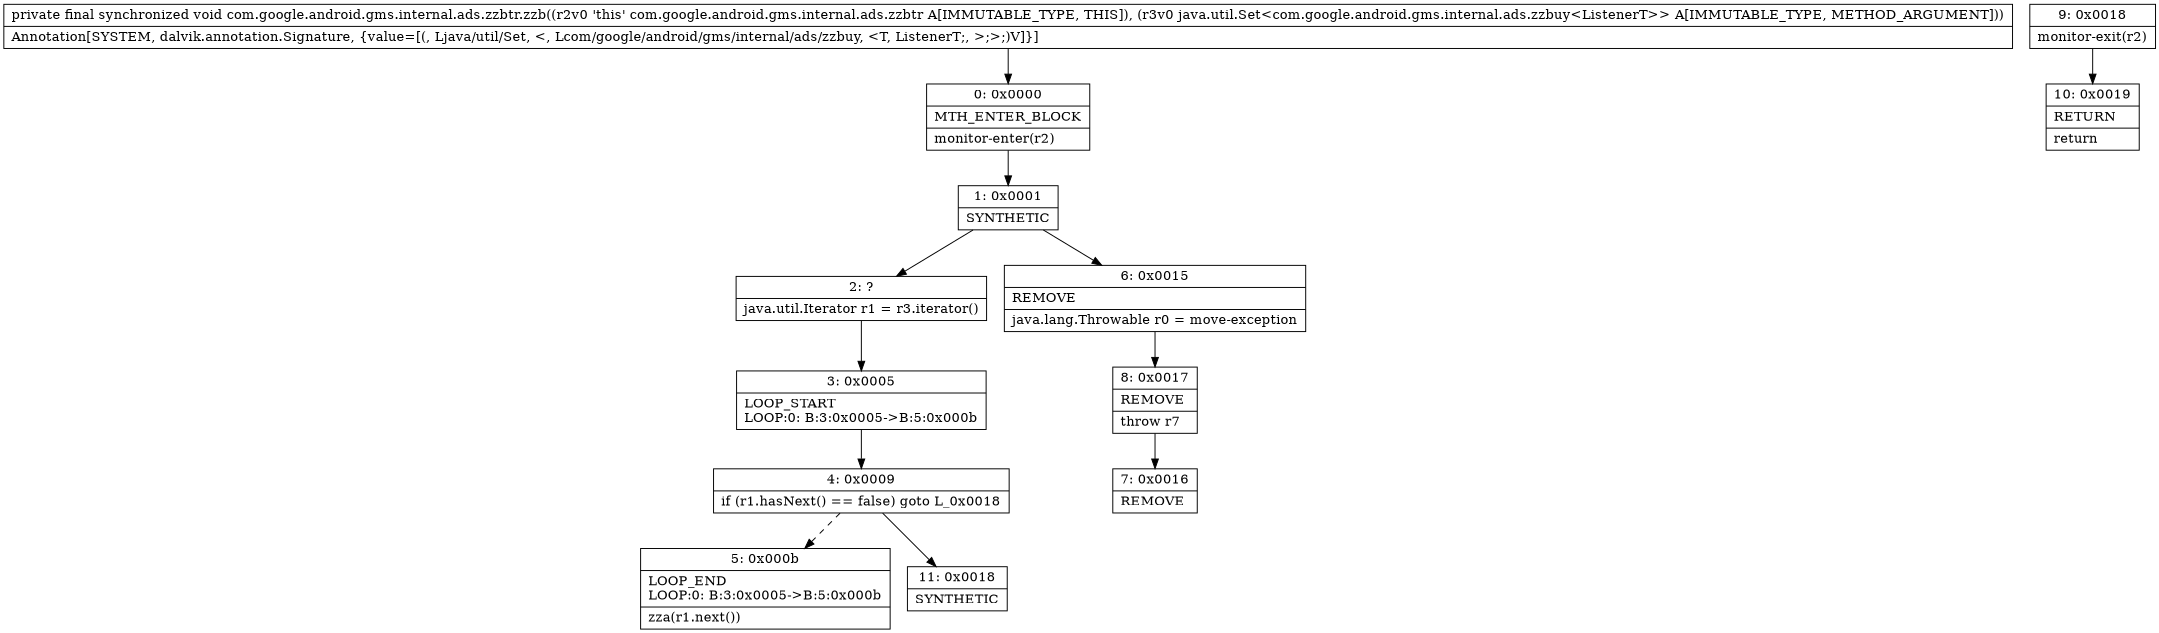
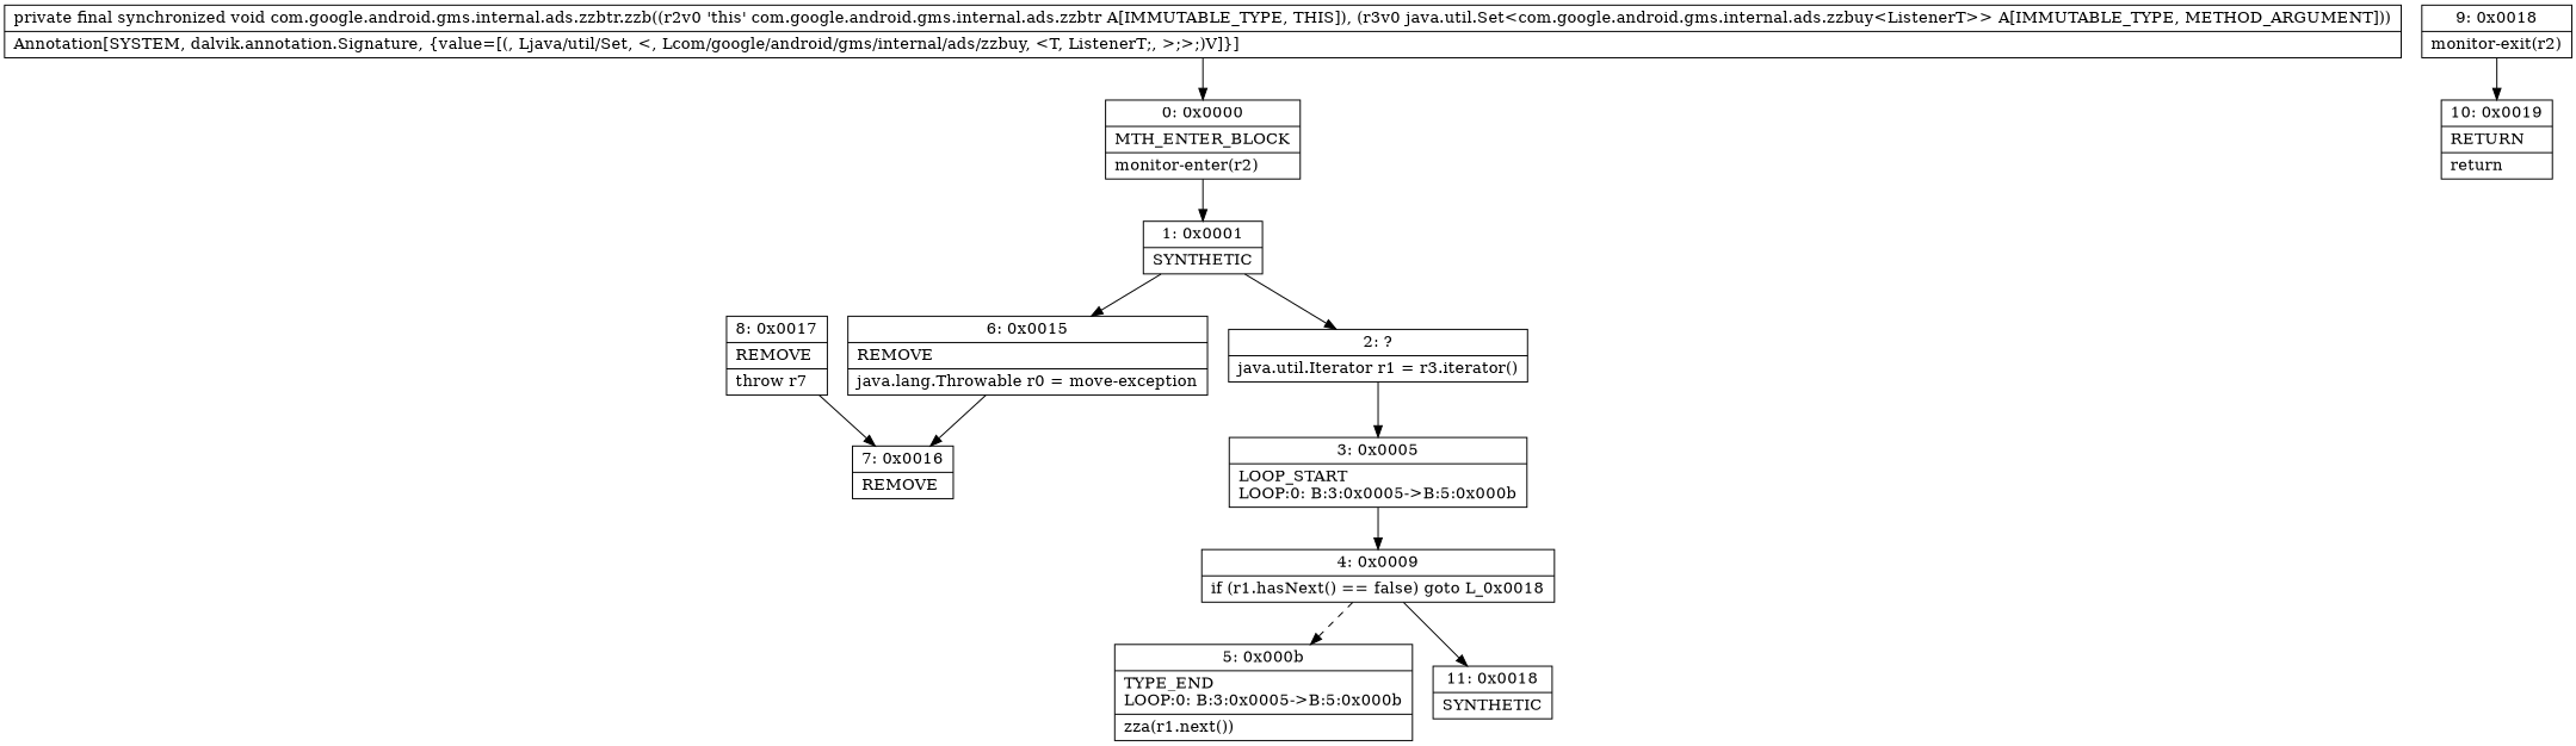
  digraph {
    node [shape=record]
    n1 [label="{0\:\ 0x0000|MTH_ENTER_BLOCK\l|monitor\-enter(r2)\l}"]
    n2 [label="{1\:\ 0x0001|SYNTHETIC\l}"]
    n3 [label="{2\:\ ?|java.util.Iterator r1 = r3.iterator()\l}"]
    n4 [label="{6\:\ 0x0015|REMOVE\l|java.lang.Throwable r0 = move\-exception\l}"]
    n5 [label="{3\:\ 0x0005|LOOP_START\lLOOP:0: B:3:0x0005\-\>B:5:0x000b\l}"]
    n6 [label="{7\:\ 0x0016|REMOVE\l}"]
    n7 [label="{4\:\ 0x0009|if (r1.hasNext() == false) goto L_0x0018\l}"]
-   n8 [label="{5\:\ 0x000b|LOOP_END\lLOOP:0: B:3:0x0005\-\>B:5:0x000b\l|zza(r1.next())\l}"]
+   n8 [label="{5\:\ 0x000b|TYPE_END\lLOOP:0: B:3:0x0005\-\>B:5:0x000b\l|zza(r1.next())\l}"]
    n9 [label="{11\:\ 0x0018|SYNTHETIC\l}"]
    n10 [label="{8\:\ 0x0017|REMOVE\l|throw r7\l}"]
    n11 [label="{9\:\ 0x0018|monitor\-exit(r2)\l}"]
    n12 [label="{10\:\ 0x0019|RETURN\l|return\l}"]
    n13 [label="{private final synchronized void com.google.android.gms.internal.ads.zzbtr.zzb((r2v0 'this' com.google.android.gms.internal.ads.zzbtr A[IMMUTABLE_TYPE, THIS]), (r3v0 java.util.Set\<com.google.android.gms.internal.ads.zzbuy\<ListenerT\>\> A[IMMUTABLE_TYPE, METHOD_ARGUMENT]))  | Annotation[SYSTEM, dalvik.annotation.Signature, \{value=[(, Ljava\/util\/Set, \<, Lcom\/google\/android\/gms\/internal\/ads\/zzbuy, \<T, ListenerT;, \>;\>;)V]\}]\l}"]
    n1 -> n2
    n2 -> n3
    n2 -> n4
    n3 -> n5
-   n4 -> n10
+   n4 -> n6
    n5 -> n7
    n7 -> n8 [style=dashed]
    n7 -> n9
    n10 -> n6
    n11 -> n12
    n13 -> n1
  }
